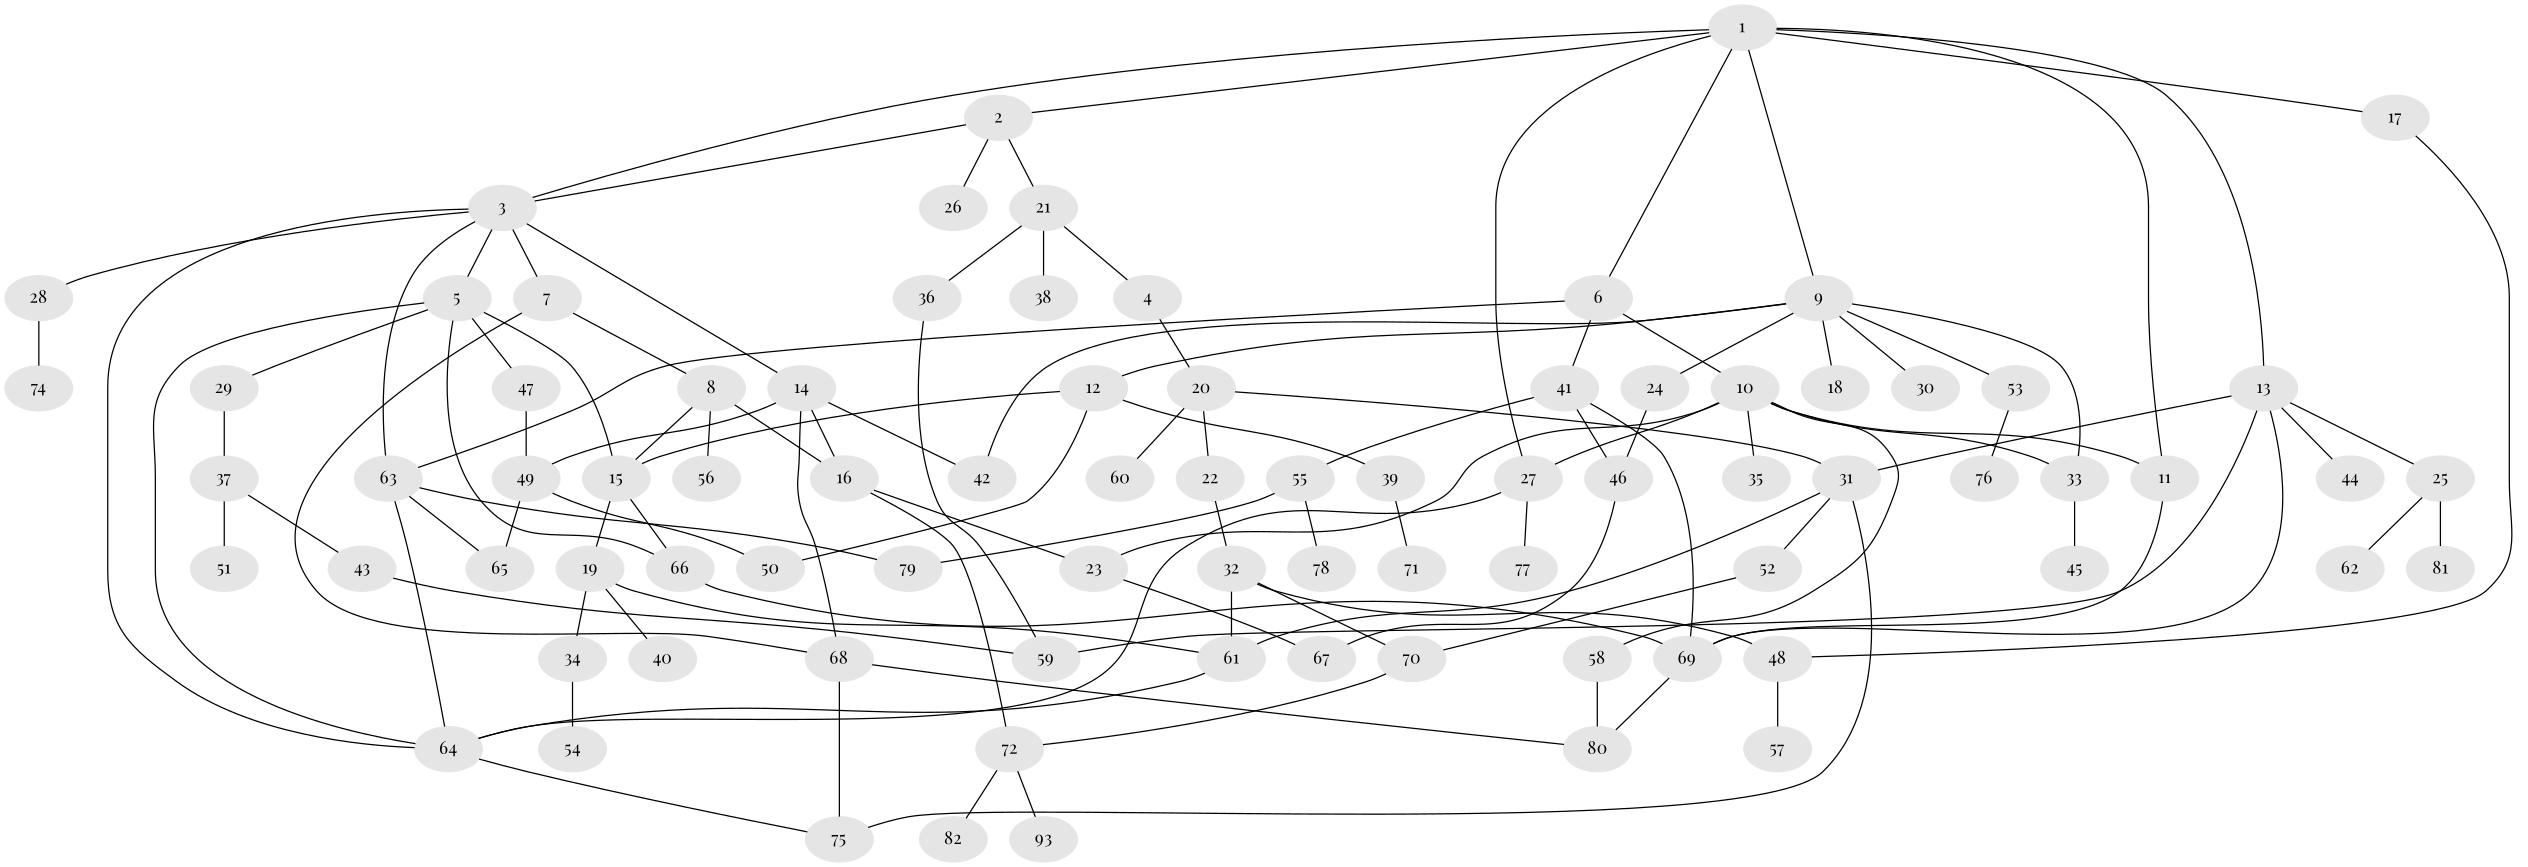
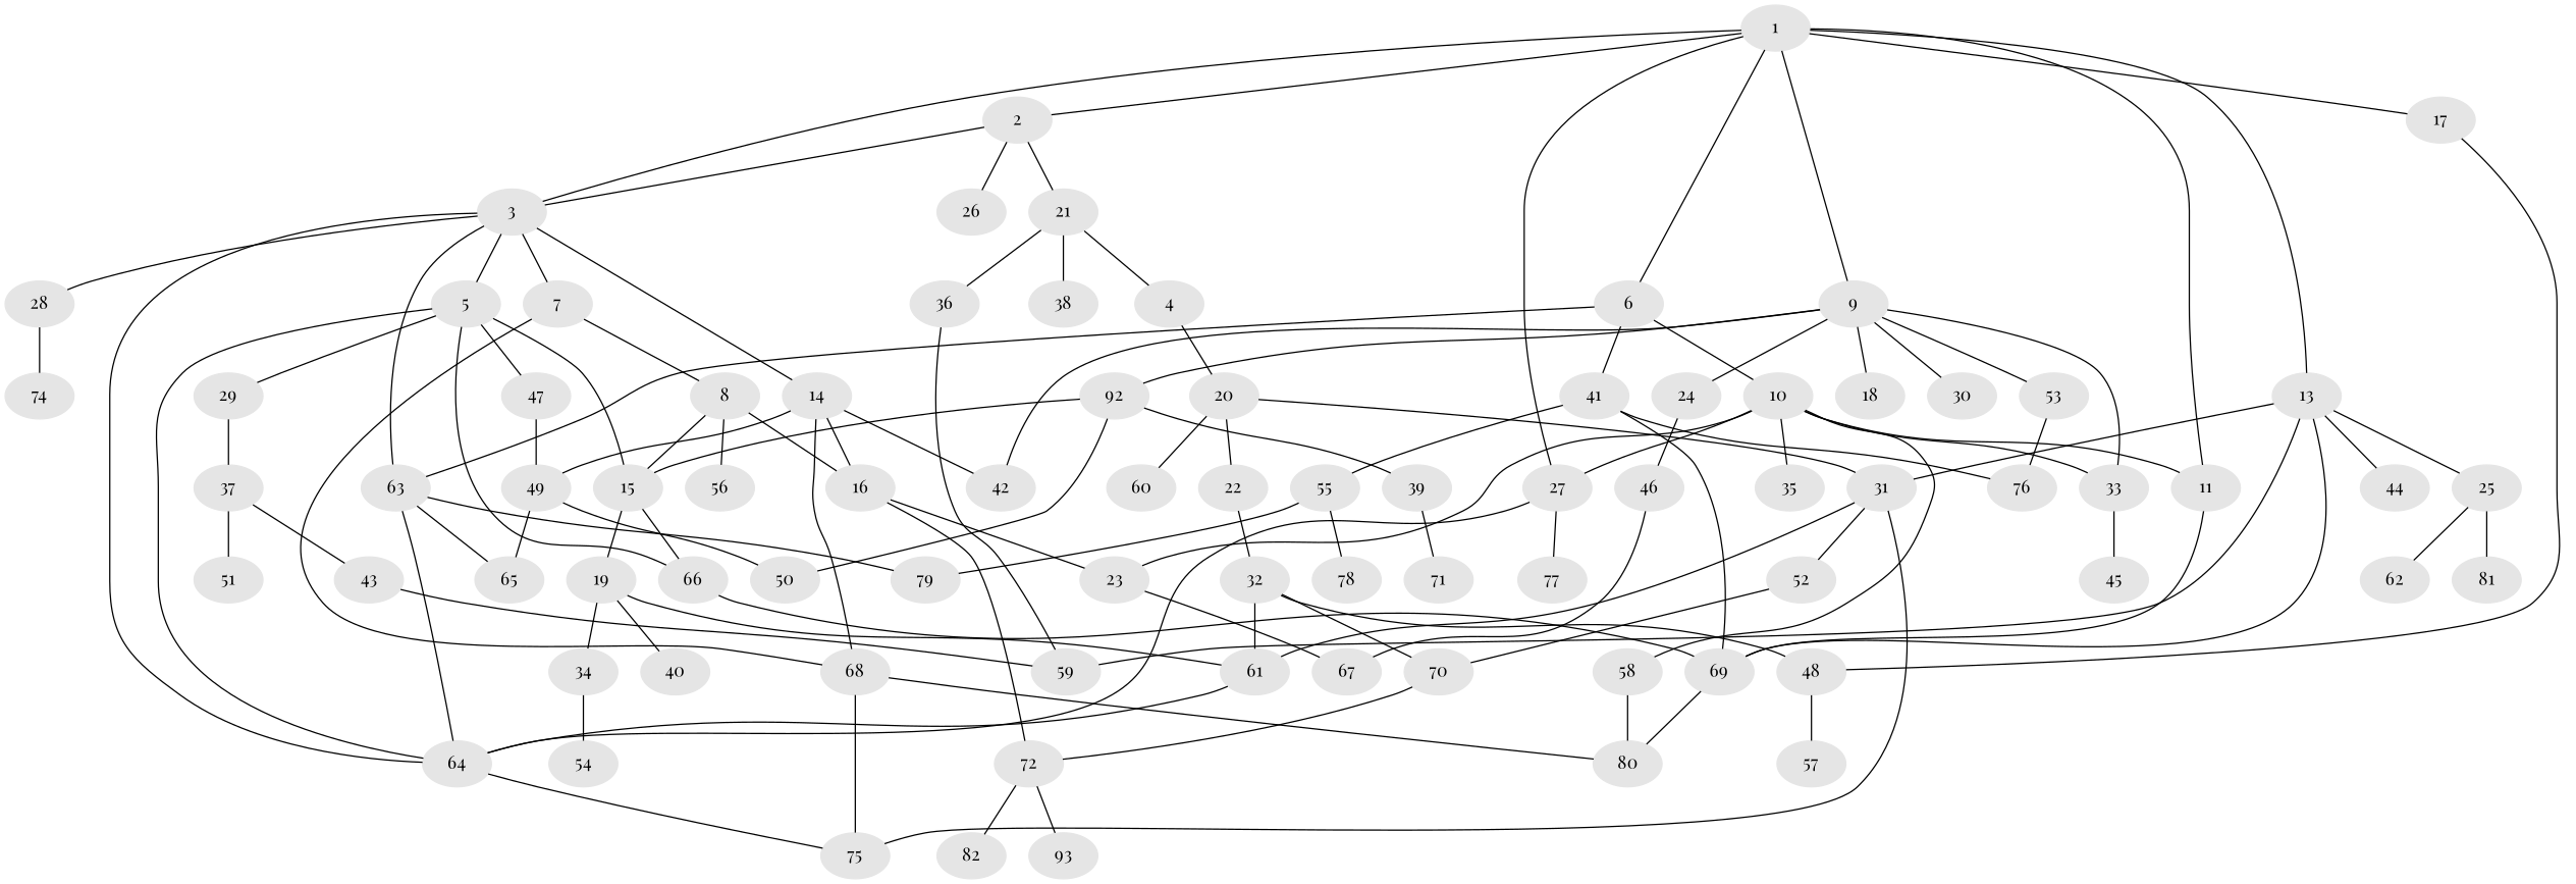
  graph {
    fontname="Playfair Display"
    node [color=gray90 fontname="Playfair Display" style=filled]
    edge [fontname="Playfair Display"]
    1
    2
    3
    6
    9
    11
    13
    17
    27
    21
    26
    5
    7
    14
    28
    63
    64
    10
    41
-   12
+   12 [label=92]
    18
    24
    30
    33
    42
    53
    69
    25
    31
    44
    59
    48
    77
    4
    20
    36
    38
    15
    29
    47
    66
    8
    68
    16
    49
    74
    65
    79
    75
    22
    60
    19
    37
    23
    35
    58
    46
    55
    56
    80
    72
    39
    50
    45
    76
    67
    71
    62
    81
    61
    52
    34
    40
    n74 [label=93]
    82
    57
    54
    32
    70
    43
    51
    78
    1 -- 2
    1 -- 3
    1 -- 6
    1 -- 9
    1 -- 11
    1 -- 13
    1 -- 17
    1 -- 27
    2 -- 3
    2 -- 21
    2 -- 26
    3 -- 5
    3 -- 7
    3 -- 14
    3 -- 28
    3 -- 63
    3 -- 64
    6 -- 63
    6 -- 10
    6 -- 41
    9 -- 12
    9 -- 18
    9 -- 24
    9 -- 30
    9 -- 33
    9 -- 42
    9 -- 53
    11 -- 69
    13 -- 69
    13 -- 25
    13 -- 31
    13 -- 44
    13 -- 59
    17 -- 48
    27 -- 64
    27 -- 77
    21 -- 4
    21 -- 36
    21 -- 38
    5 -- 64
    5 -- 15
    5 -- 29
    5 -- 47
    5 -- 66
    7 -- 8
    7 -- 68
    14 -- 42
    14 -- 68
    14 -- 16
    14 -- 49
    28 -- 74
    63 -- 64
    63 -- 65
    63 -- 79
    64 -- 75
    10 -- 11
    10 -- 27
    10 -- 33
    10 -- 23
    10 -- 35
    10 -- 58
    41 -- 69
-   41 -- 46
+   41 -- 76
    41 -- 55
    12 -- 15
    12 -- 39
    12 -- 50
    24 -- 46
    33 -- 45
    53 -- 76
    69 -- 80
    25 -- 62
    25 -- 81
    31 -- 75
    31 -- 61
    31 -- 52
    48 -- 57
    4 -- 20
    20 -- 31
    20 -- 22
    20 -- 60
    36 -- 59
    15 -- 66
    15 -- 19
    29 -- 37
    47 -- 49
    66 -- 69
    8 -- 15
    8 -- 16
    8 -- 56
    68 -- 75
    68 -- 80
    16 -- 23
    16 -- 72
    49 -- 65
    49 -- 50
    22 -- 32
    19 -- 61
    19 -- 34
    19 -- 40
    37 -- 43
    37 -- 51
    23 -- 67
    58 -- 80
    46 -- 67
    55 -- 79
    55 -- 78
    72 -- n74
    72 -- 82
    39 -- 71
    61 -- 64
    52 -- 70
    34 -- 54
    32 -- 48
    32 -- 61
    32 -- 70
    70 -- 72
    43 -- 59
  }
